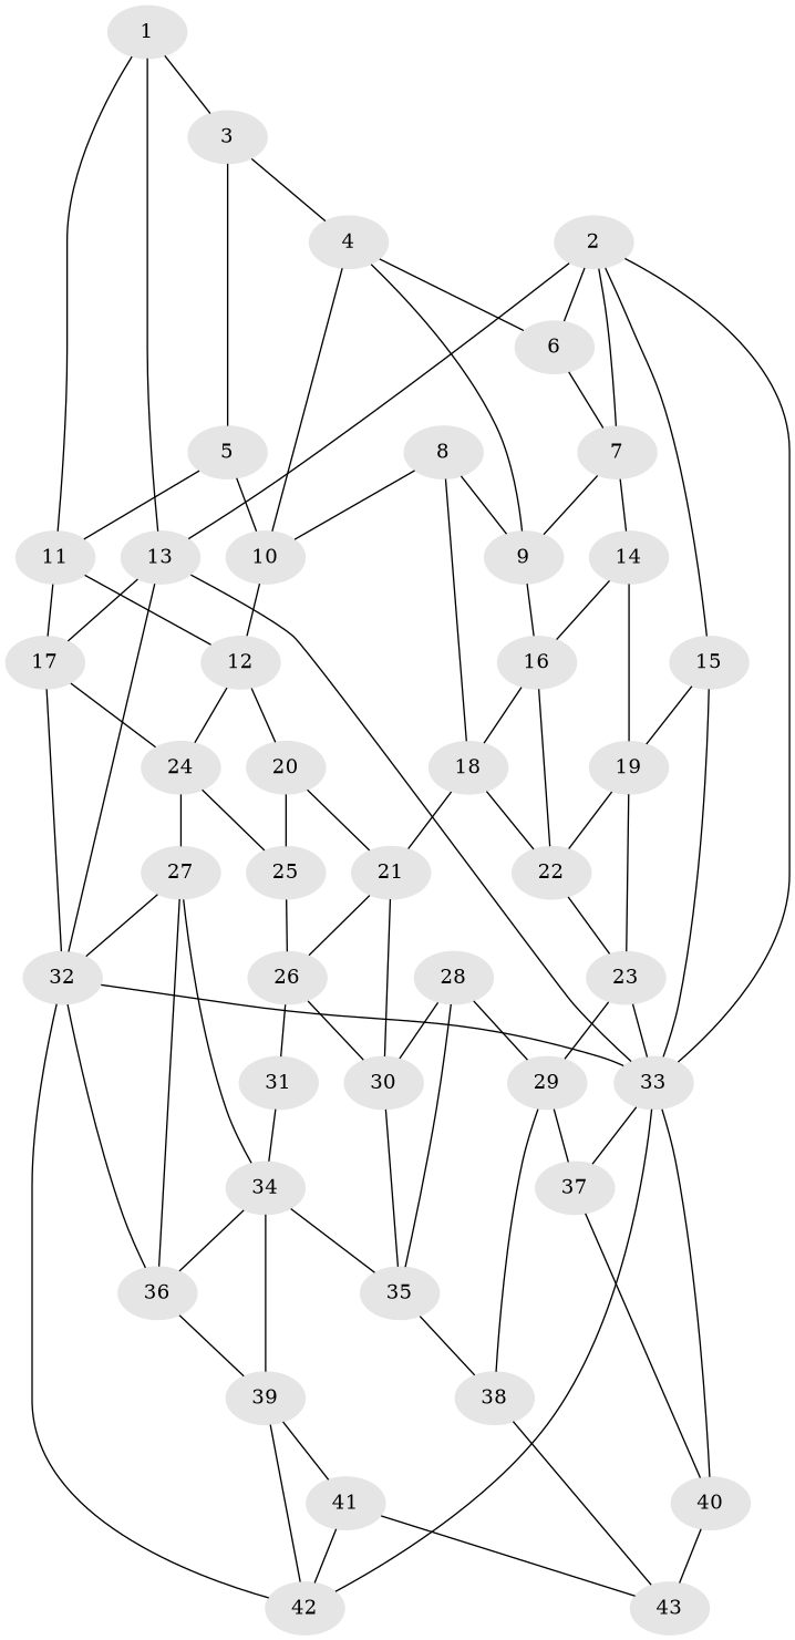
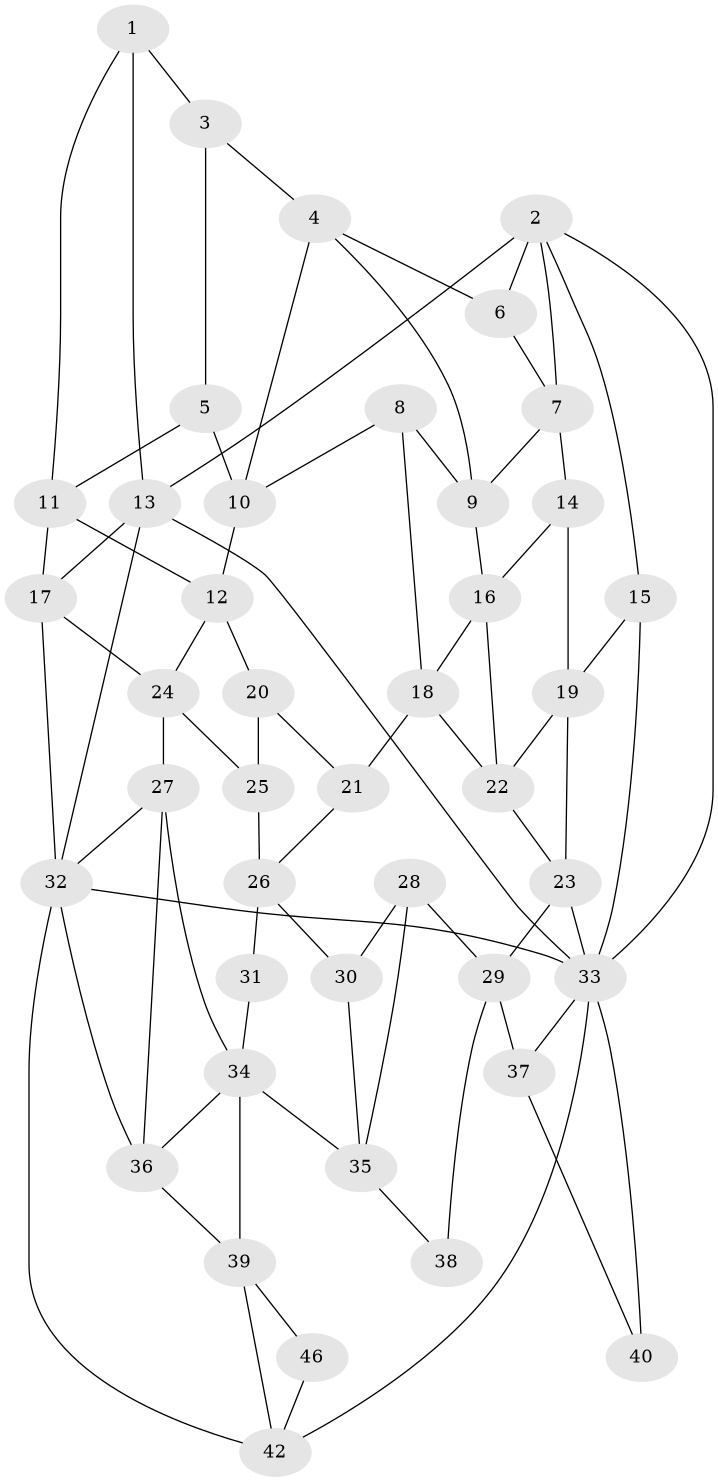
  graph {
    node [color=gray90 style=filled]
    edge [weight=1.0]
    1
    3
    11
    13
    4
    5
    12
    17
    33
    32
    2
    6
    7
    15
    9
    14
    19
    37
    42
    40
    10
    8
    18
    16
    22
    21
    20
    24
    25
    27
    36
    23
    26
    30
    29
    31
    35
    38
    34
    39
    28
-   43
-   41
+   41 [label=46]
    1 -- 3
    1 -- 11
    1 -- 13
    3 -- 4
    3 -- 5
    11 -- 12
    11 -- 17
    13 -- 17
    13 -- 33
    13 -- 32
    4 -- 6
    4 -- 9
    4 -- 10
    5 -- 11
    5 -- 10 [weight=2.0]
    12 -- 20
    12 -- 24
    17 -- 32
    17 -- 24
    33 -- 37
    33 -- 42
    33 -- 40
    32 -- 33
    32 -- 42
    32 -- 36
    2 -- 13
    2 -- 33
    2 -- 6 [weight=2.0]
    2 -- 7
    2 -- 15
    6 -- 7
    7 -- 9
    7 -- 14
    15 -- 33
    15 -- 19
    9 -- 16
    14 -- 19
    14 -- 16
    19 -- 22
    19 -- 23
    37 -- 40
-   40 -- 43 [weight=2.0]
    10 -- 12
    8 -- 9
    8 -- 10
    8 -- 18
    18 -- 22
    18 -- 21
    16 -- 18
    16 -- 22
    22 -- 23
    21 -- 26
-   21 -- 30
    20 -- 21
    20 -- 25
    24 -- 25
    24 -- 27
    25 -- 26
    27 -- 32
    27 -- 36
    27 -- 34
    36 -- 39
    23 -- 33
    23 -- 29
    26 -- 30
    26 -- 31
    30 -- 35
    29 -- 37
    29 -- 38
    31 -- 34
    35 -- 38
-   38 -- 43
    34 -- 36
    34 -- 35
    34 -- 39
    39 -- 42
    39 -- 41
    28 -- 30
    28 -- 29
    28 -- 35
    41 -- 42
-   41 -- 43
  }
